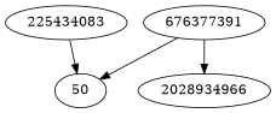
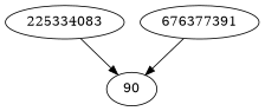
  strict digraph {
-   225434083
-   50
+   225434083 [label=225334083]
+   50 [label=90]
    676377391
-   2028934966
    225434083 -> 50
    676377391 -> 50
-   676377391 -> 2028934966
  }
